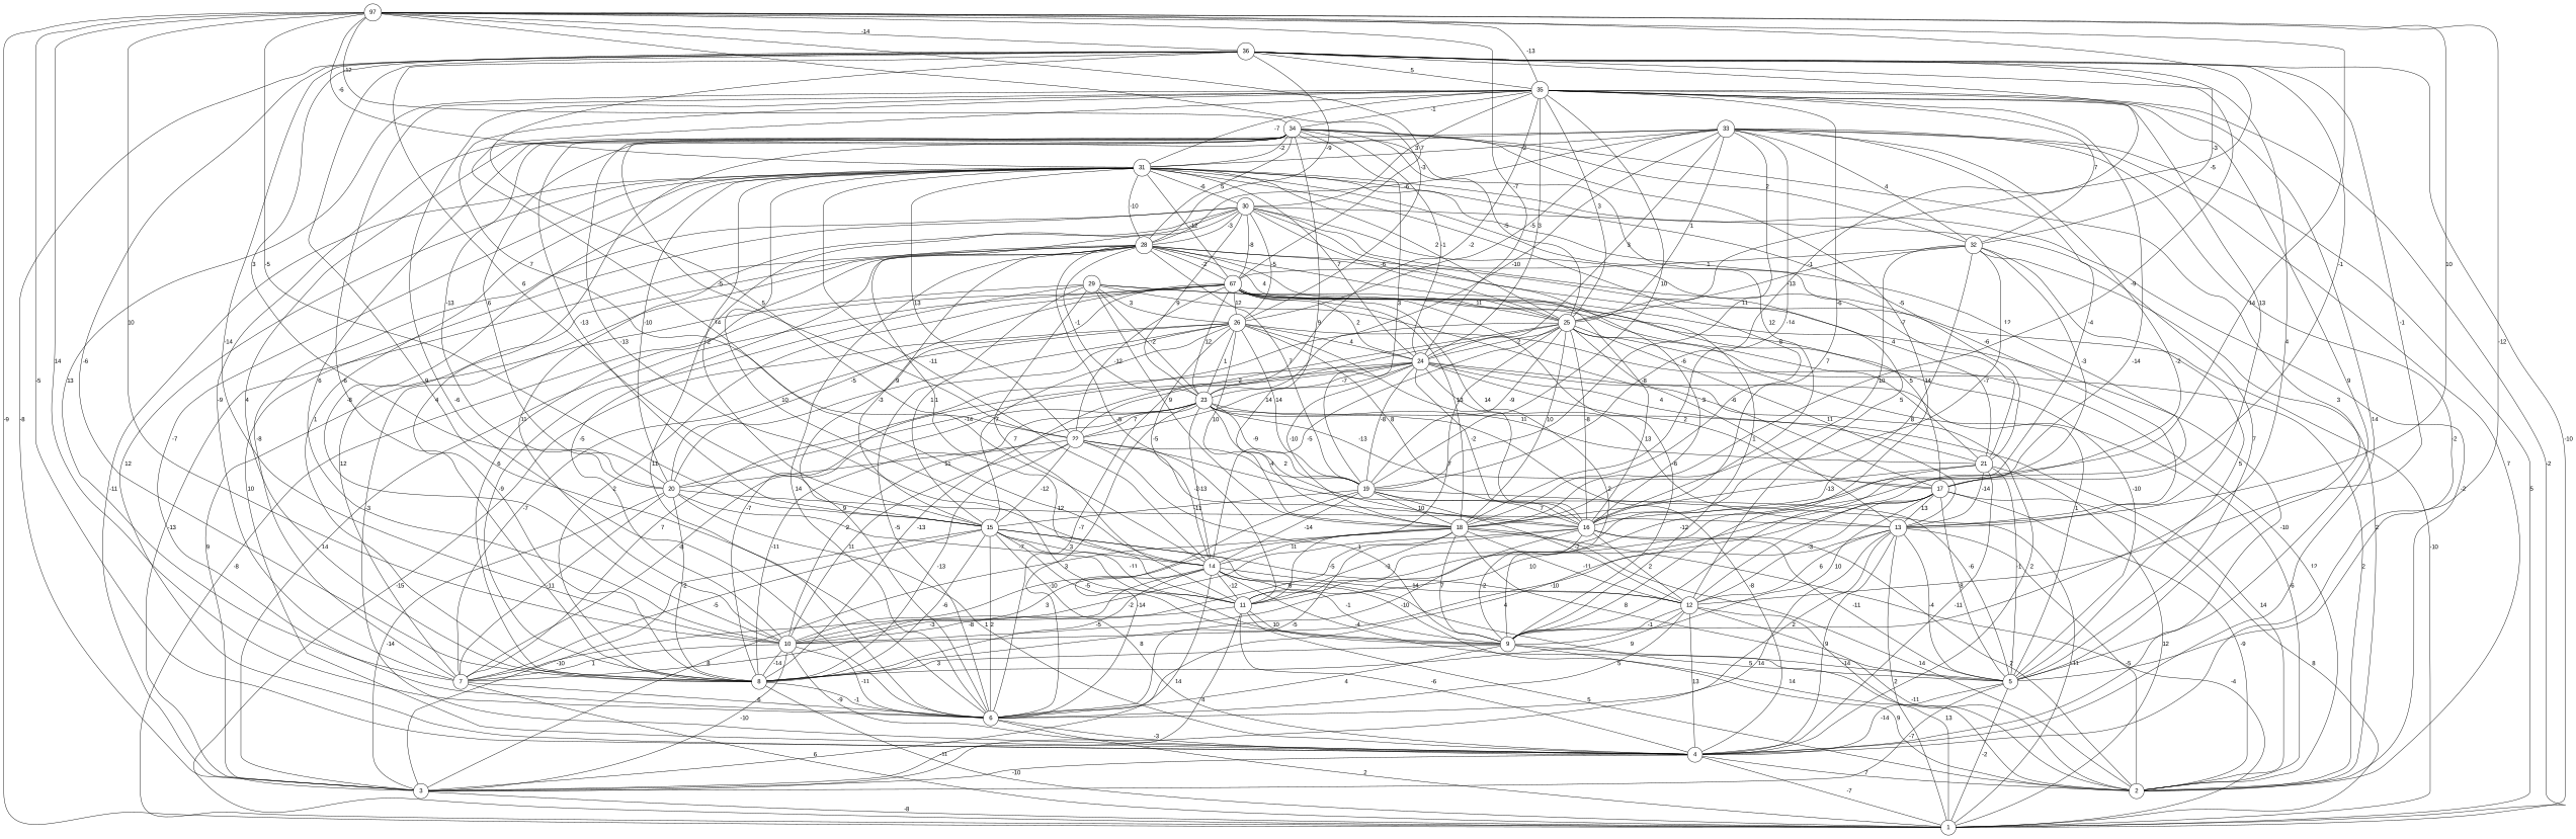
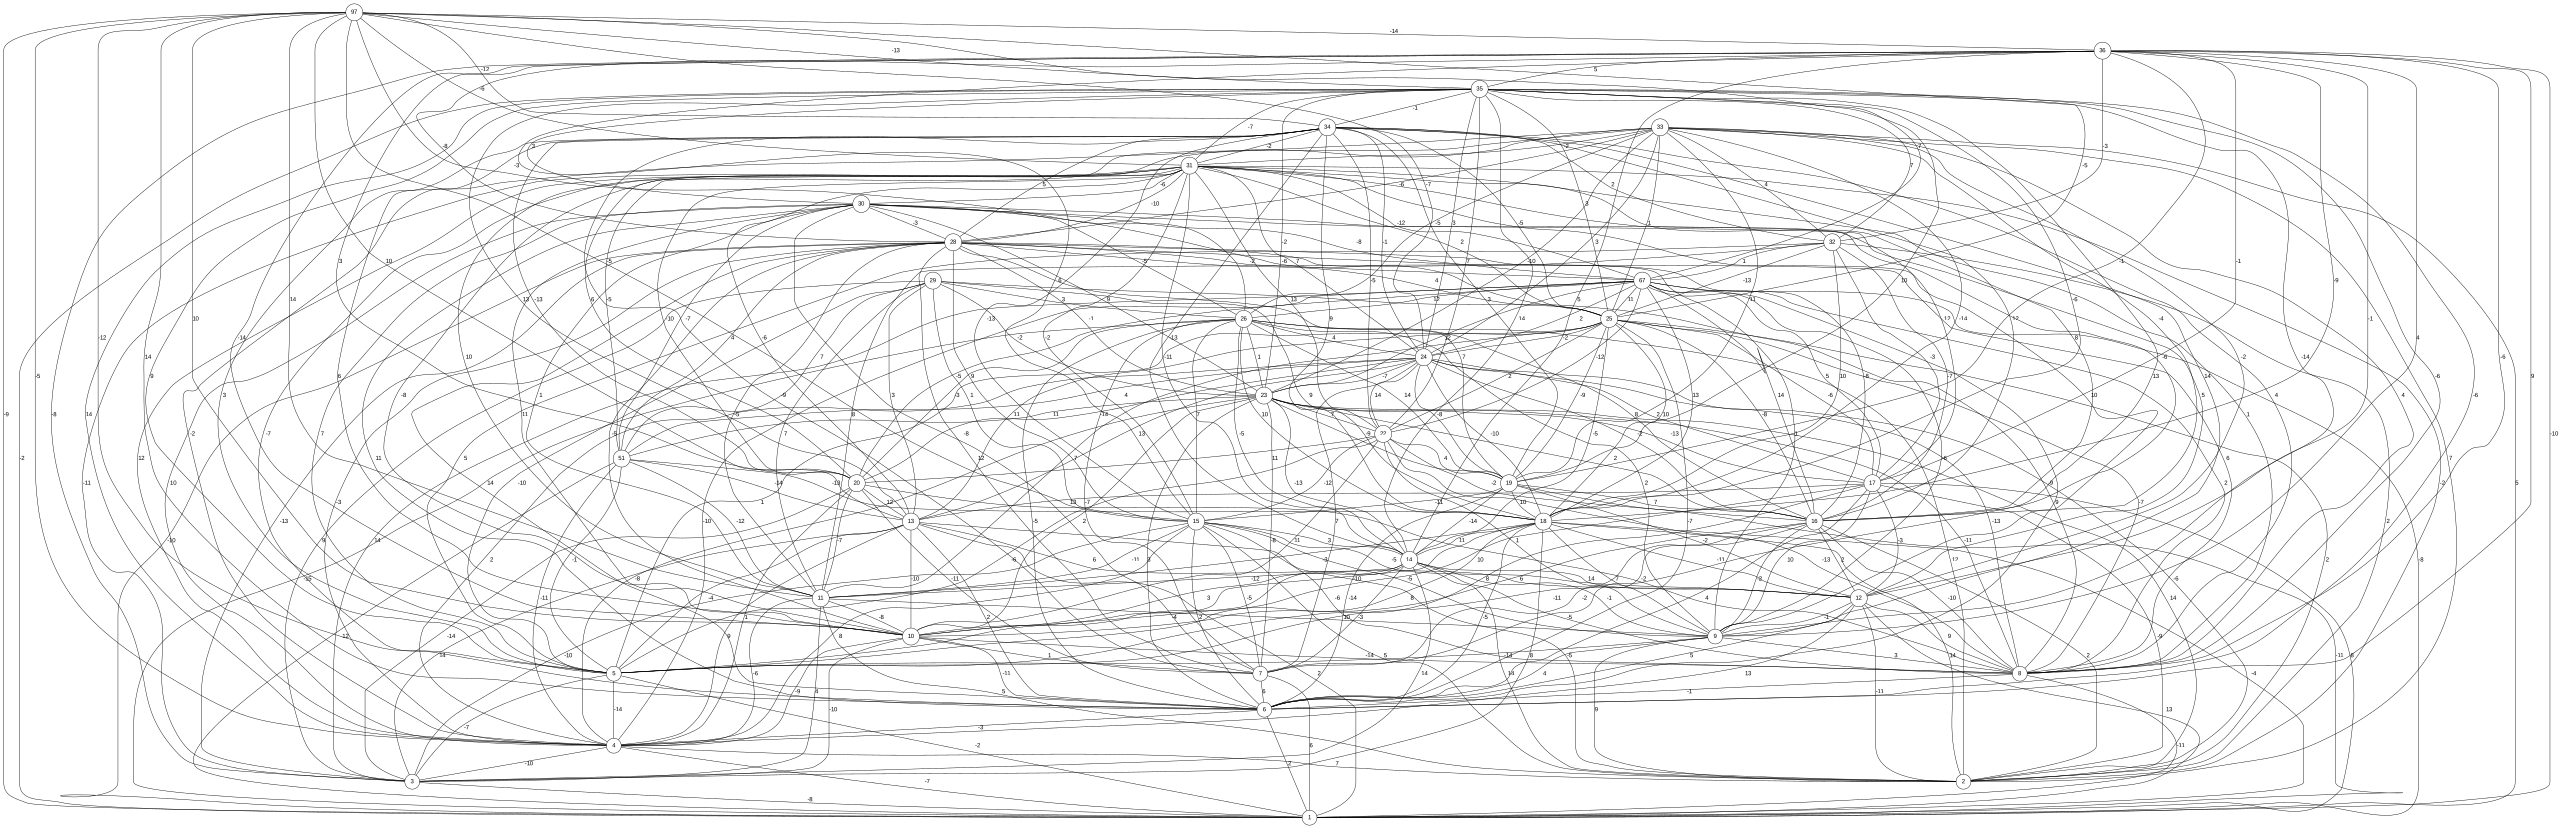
  graph {
    fontname="Liberation Sans"
    node [fontname="Liberation Sans" shape=circle]
    edge [fontname="Liberation Sans"]
    n1 [label=97]
    1
    4
    5
    6
    10
    11
    13
    15
    24
    25
    26
    n13 [label=67]
    31
    34
    35
    36
    3
    2
    8
    7
    9
    12
    14
    17
    18
    19
    20
    22
    23
    16
-   21
+   21 [label=51]
    28
    30
    32
    33
    29
    n1 -- 1 [label=-9]
    n1 -- 4 [label=-5]
    n1 -- 5 [label=-12]
    n1 -- 6 [label=14]
    n1 -- 10 [label=10]
    n1 -- 11 [label=14]
    n1 -- 13 [label=10]
    n1 -- 15 [label=-5]
    n1 -- 24 [label=-7]
    n1 -- 25 [label=-5]
    n1 -- 26 [label=-3]
    n1 -- n13 [label=7]
    n1 -- 31 [label=-6]
    n1 -- 34 [label=-12]
    n1 -- 35 [label=-13]
    n1 -- 36 [label=-14]
    4 -- 1 [label=-7]
    4 -- 3 [label=-10]
    4 -- 2 [label=7]
    5 -- 1 [label=-2]
    5 -- 4 [label=-14]
    5 -- 3 [label=-7]
    6 -- 1 [label=2]
    6 -- 4 [label=-3]
    10 -- 4 [label=-9]
    10 -- 6 [label=-11]
    10 -- 3 [label=-10]
    10 -- 8 [label=-14]
    10 -- 7 [label=1]
    11 -- 4 [label=-6]
    11 -- 10 [label=-8]
    11 -- 3 [label=4]
    11 -- 2 [label=5]
    11 -- 9 [label=10]
    13 -- 1 [label=2]
    13 -- 4 [label=9]
    13 -- 5 [label=-4]
    13 -- 6 [label=2]
    13 -- 10 [label=-10]
    13 -- 3 [label=14]
    13 -- 2 [label=-5]
    13 -- 12 [label=6]
    15 -- 4 [label=8]
    15 -- 6 [label=2]
    15 -- 11 [label=-11]
    15 -- 3 [label=-10]
    15 -- 2 [label=5]
    15 -- 8 [label=-6]
    15 -- 7 [label=-5]
    15 -- 9 [label=-5]
    15 -- 12 [label=-5]
    15 -- 14 [label=3]
    24 -- 4 [label=2]
    24 -- 13 [label=13]
    24 -- 2 [label=-6]
    24 -- 8 [label=-13]
    24 -- 7 [label=7]
    24 -- 17 [label=2]
    24 -- 18 [label=-10]
    24 -- 19 [label=-8]
    24 -- 20 [label=-14]
    24 -- 22 [label=14]
    24 -- 23 [label=-7]
    24 -- 16 [label=-2]
    24 -- 21 [label=4]
    25 -- 5 [label=1]
    25 -- 6 [label=-7]
    25 -- 11 [label=7]
    25 -- 13 [label=11]
    25 -- 24 [label=-2]
    25 -- 2 [label=2]
    25 -- 8 [label=-7]
    25 -- 14 [label=-5]
    25 -- 17 [label=-6]
    25 -- 18 [label=10]
    25 -- 19 [label=-9]
    25 -- 22 [label=2]
    25 -- 16 [label=-8]
    26 -- 1 [label=-15]
    26 -- 6 [label=-5]
    26 -- 15 [label=7]
    26 -- 24 [label=4]
    26 -- 2 [label=12]
    26 -- 7 [label=-7]
    26 -- 9 [label=2]
    26 -- 14 [label=-5]
    26 -- 18 [label=10]
    26 -- 19 [label=14]
    26 -- 20 [label=-3]
    26 -- 23 [label=1]
    26 -- 16 [label=8]
    n13 -- 1 [label=-8]
    n13 -- 4 [label=-10]
    n13 -- 6 [label=9]
    n13 -- 24 [label=2]
    n13 -- 25 [label=11]
    n13 -- 26 [label=12]
    n13 -- 3 [label=14]
    n13 -- 8 [label=2]
    n13 -- 9 [label=-6]
    n13 -- 17 [label=5]
    n13 -- 18 [label=13]
    n13 -- 20 [label=-5]
    n13 -- 22 [label=-12]
    n13 -- 23 [label=12]
    n13 -- 16 [label=14]
    31 -- 4 [label=12]
    31 -- 6 [label=-7]
    31 -- 10 [label=-8]
    31 -- 13 [label=-6]
    31 -- 15 [label=-2]
    31 -- 24 [label=7]
    31 -- 25 [label=2]
    31 -- n13 [label=-12]
    31 -- 3 [label=-11]
    31 -- 2 [label=-2]
    31 -- 8 [label=1]
    31 -- 9 [label=10]
    31 -- 14 [label=-11]
    31 -- 17 [label=12]
    31 -- 20 [label=-10]
    31 -- 22 [label=13]
    31 -- 16 [label=8]
    31 -- 21 [label=-5]
    31 -- 28 [label=-10]
    31 -- 30 [label=-6]
    34 -- 5 [label=3]
    34 -- 10 [label=6]
    34 -- 15 [label=-13]
    34 -- 24 [label=-1]
    34 -- 25 [label=-5]
    34 -- 31 [label=-2]
    34 -- 8 [label=4]
    34 -- 7 [label=-9]
    34 -- 9 [label=14]
    34 -- 14 [label=-13]
    34 -- 18 [label=9]
    34 -- 19 [label=3]
    34 -- 20 [label=-13]
    34 -- 22 [label=-5]
    34 -- 16 [label=12]
    34 -- 28 [label=5]
    34 -- 32 [label=2]
    35 -- 1 [label=-2]
    35 -- 4 [label=14]
    35 -- 5 [label=9]
    35 -- 6 [label=-6]
    35 -- 13 [label=13]
    35 -- 24 [label=3]
    35 -- 25 [label=3]
    35 -- 31 [label=-7]
    35 -- 34 [label=-1]
    35 -- 8 [label=-6]
    35 -- 7 [label=13]
    35 -- 9 [label=-14]
    35 -- 14 [label=14]
    35 -- 18 [label=-6]
    35 -- 19 [label=10]
    35 -- 22 [label=7]
    35 -- 23 [label=-2]
    35 -- 30 [label=3]
    35 -- 32 [label=7]
    36 -- 1 [label=-10]
    36 -- 6 [label=9]
    36 -- 10 [label=-14]
    36 -- 15 [label=6]
    36 -- 35 [label=5]
    36 -- 3 [label=-8]
    36 -- 8 [label=-6]
    36 -- 9 [label=4]
    36 -- 12 [label=-1]
    36 -- 14 [label=5]
    36 -- 17 [label=-1]
    36 -- 18 [label=-9]
    36 -- 19 [label=-1]
    36 -- 20 [label=3]
-   36 -- 28 [label=-9]
+   36 -- 28 [label=-8]
    36 -- 32 [label=-3]
    3 -- 1 [label=-8]
    8 -- 1 [label=-11]
    8 -- 6 [label=-1]
    7 -- 1 [label=6]
    7 -- 6 [label=6]
    9 -- 5 [label=-14]
    9 -- 6 [label=4]
    9 -- 2 [label=9]
    9 -- 8 [label=3]
    12 -- 1 [label=13]
    12 -- 4 [label=13]
    12 -- 6 [label=5]
    12 -- 2 [label=-11]
    12 -- 8 [label=9]
    12 -- 9 [label=-1]
    14 -- 5 [label=-4]
    14 -- 10 [label=3]
    14 -- 11 [label=-12]
    14 -- 3 [label=14]
    14 -- 2 [label=14]
    14 -- 8 [label=-5]
    14 -- 7 [label=-3]
    14 -- 9 [label=-1]
    14 -- 12 [label=14]
    17 -- 1 [label=8]
    17 -- 5 [label=8]
    17 -- 6 [label=4]
    17 -- 10 [label=10]
    17 -- 13 [label=13]
    17 -- 2 [label=-9]
    17 -- 9 [label=10]
    17 -- 12 [label=-3]
    18 -- 1 [label=-4]
    18 -- 5 [label=8]
    18 -- 6 [label=-5]
    18 -- 10 [label=-10]
    18 -- 11 [label=-3]
    18 -- 3 [label=8]
    18 -- 2 [label=14]
    18 -- 9 [label=7]
    18 -- 12 [label=-11]
    18 -- 14 [label=11]
    19 -- 1 [label=-11]
    19 -- 6 [label=-14]
    19 -- 15 [label=-11]
    19 -- 12 [label=-2]
    19 -- 14 [label=-14]
    19 -- 18 [label=10]
    19 -- 16 [label=7]
    20 -- 4 [label=1]
    20 -- 11 [label=-7]
    20 -- 13 [label=12]
    20 -- 3 [label=-14]
    20 -- 8 [label=-2]
    20 -- 7 [label=-11]
    22 -- 5 [label=-6]
    22 -- 10 [label=11]
    22 -- 15 [label=-12]
    22 -- 8 [label=-13]
    22 -- 9 [label=1]
    22 -- 19 [label=4]
    22 -- 20 [label=11]
    22 -- 16 [label=-2]
    23 -- 4 [label=-8]
    23 -- 6 [label=3]
    23 -- 10 [label=2]
    23 -- 2 [label=14]
    23 -- 8 [label=-11]
    23 -- 7 [label=-8]
    23 -- 14 [label=-13]
    23 -- 17 [label=-13]
    23 -- 19 [label=-9]
    23 -- 22 [label=7]
    23 -- 16 [label=2]
    23 -- 21 [label=11]
    16 -- 5 [label=-11]
    16 -- 10 [label=6]
    16 -- 2 [label=2]
    16 -- 8 [label=-10]
    16 -- 7 [label=-2]
    16 -- 9 [label=-2]
    16 -- 12 [label=2]
    21 -- 1 [label=12]
    21 -- 4 [label=-11]
    21 -- 5 [label=-1]
    21 -- 11 [label=-12]
    21 -- 13 [label=-14]
    21 -- 18 [label=-13]
    28 -- 1 [label=-10]
    28 -- 4 [label=-3]
    28 -- 6 [label=14]
    28 -- 10 [label=-5]
    28 -- 11 [label=-5]
    28 -- 15 [label=9]
    28 -- 25 [label=4]
    28 -- n13 [label=-2]
    28 -- 3 [label=-13]
    28 -- 8 [label=6]
    28 -- 7 [label=12]
    28 -- 9 [label=1]
    28 -- 19 [label=7]
    28 -- 23 [label=-1]
    28 -- 16 [label=-8]
    28 -- 21 [label=4]
    30 -- 4 [label=10]
    30 -- 5 [label=7]
    30 -- 6 [label=11]
    30 -- 10 [label=11]
    30 -- 11 [label=1]
    30 -- 25 [label=-6]
    30 -- 26 [label=-5]
    30 -- n13 [label=-8]
    30 -- 7 [label=-8]
    30 -- 12 [label=5]
    30 -- 23 [label=9]
    30 -- 16 [label=-6]
    30 -- 21 [label=-7]
    30 -- 28 [label=-3]
    32 -- 5 [label=5]
    32 -- 11 [label=8]
    32 -- 25 [label=-13]
    32 -- n13 [label=1]
    32 -- 2 [label=2]
    32 -- 17 [label=-3]
    32 -- 18 [label=10]
    32 -- 16 [label=-7]
    33 -- 1 [label=5]
    33 -- 4 [label=-2]
+   33 -- 11 [label=10]
    33 -- 24 [label=3]
    33 -- 25 [label=1]
    33 -- 26 [label=-5]
    33 -- 31 [label=-2]
    33 -- 2 [label=7]
    33 -- 8 [label=4]
    33 -- 12 [label=-2]
    33 -- 18 [label=-14]
    33 -- 19 [label=11]
    33 -- 20 [label=6]
    33 -- 23 [label=-10]
    33 -- 16 [label=-4]
    33 -- 28 [label=-6]
    33 -- 32 [label=4]
    29 -- 5 [label=-10]
    29 -- 11 [label=7]
    29 -- 13 [label=3]
    29 -- 15 [label=1]
    29 -- 26 [label=3]
    29 -- 3 [label=9]
    29 -- 8 [label=-9]
    29 -- 18 [label=9]
    29 -- 23 [label=-2]
    29 -- 21 [label=7]
  }
